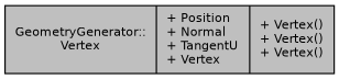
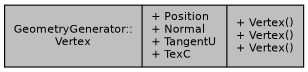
  digraph {
    rankdir=LR
-   n1 [color=black fillcolor=grey75 fontcolor=black fontname=Helvetica fontsize=10 height=0.2 label="{GeometryGenerator::\lVertex\n|+ Position\l+ Normal\l+ TangentU\l+ Vertex\l|+ Vertex()\l+ Vertex()\l+ Vertex()\l}" shape=record style=filled width=0.4]
+   n1 [color=black fillcolor=grey75 fontcolor=black fontname=Helvetica fontsize=10 height=0.2 label="{GeometryGenerator::\lVertex\n|+ Position\l+ Normal\l+ TangentU\l+ TexC\l|+ Vertex()\l+ Vertex()\l+ Vertex()\l}" shape=record style=filled width=0.4]
  }
